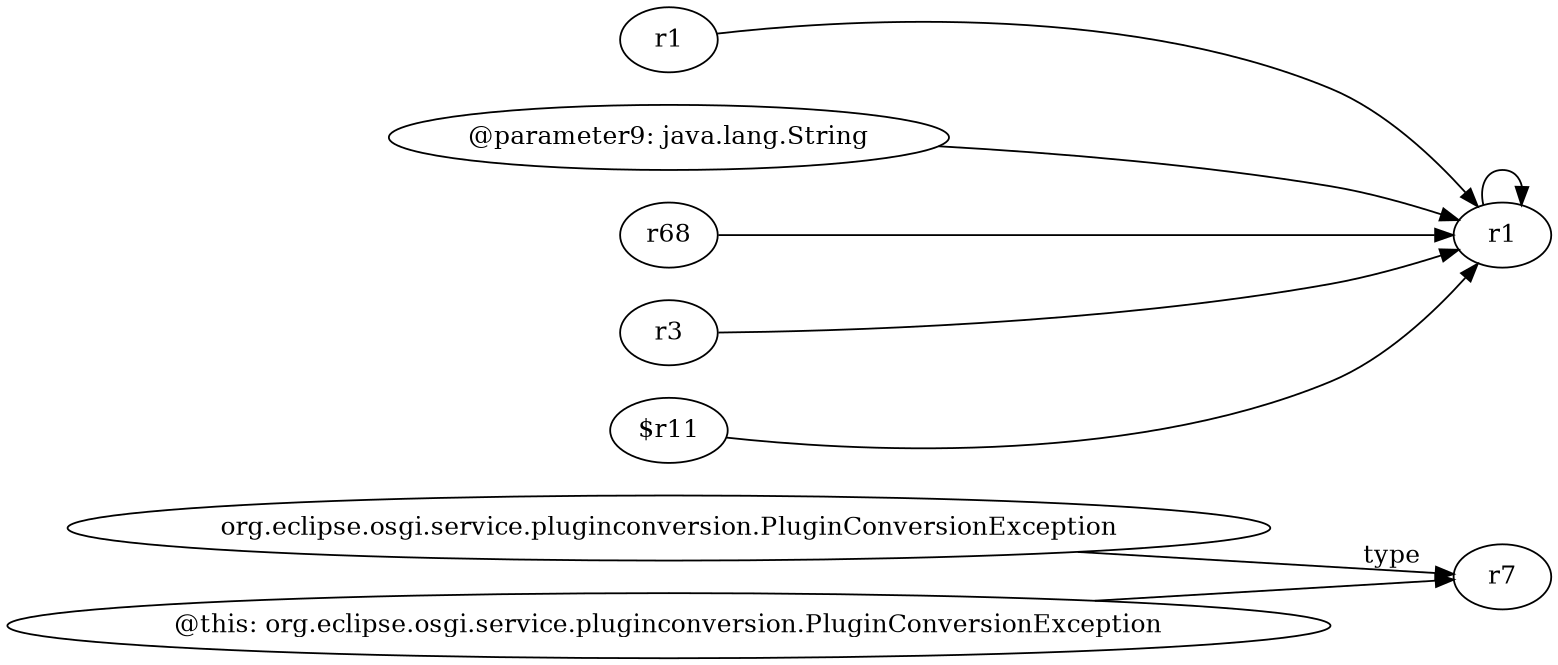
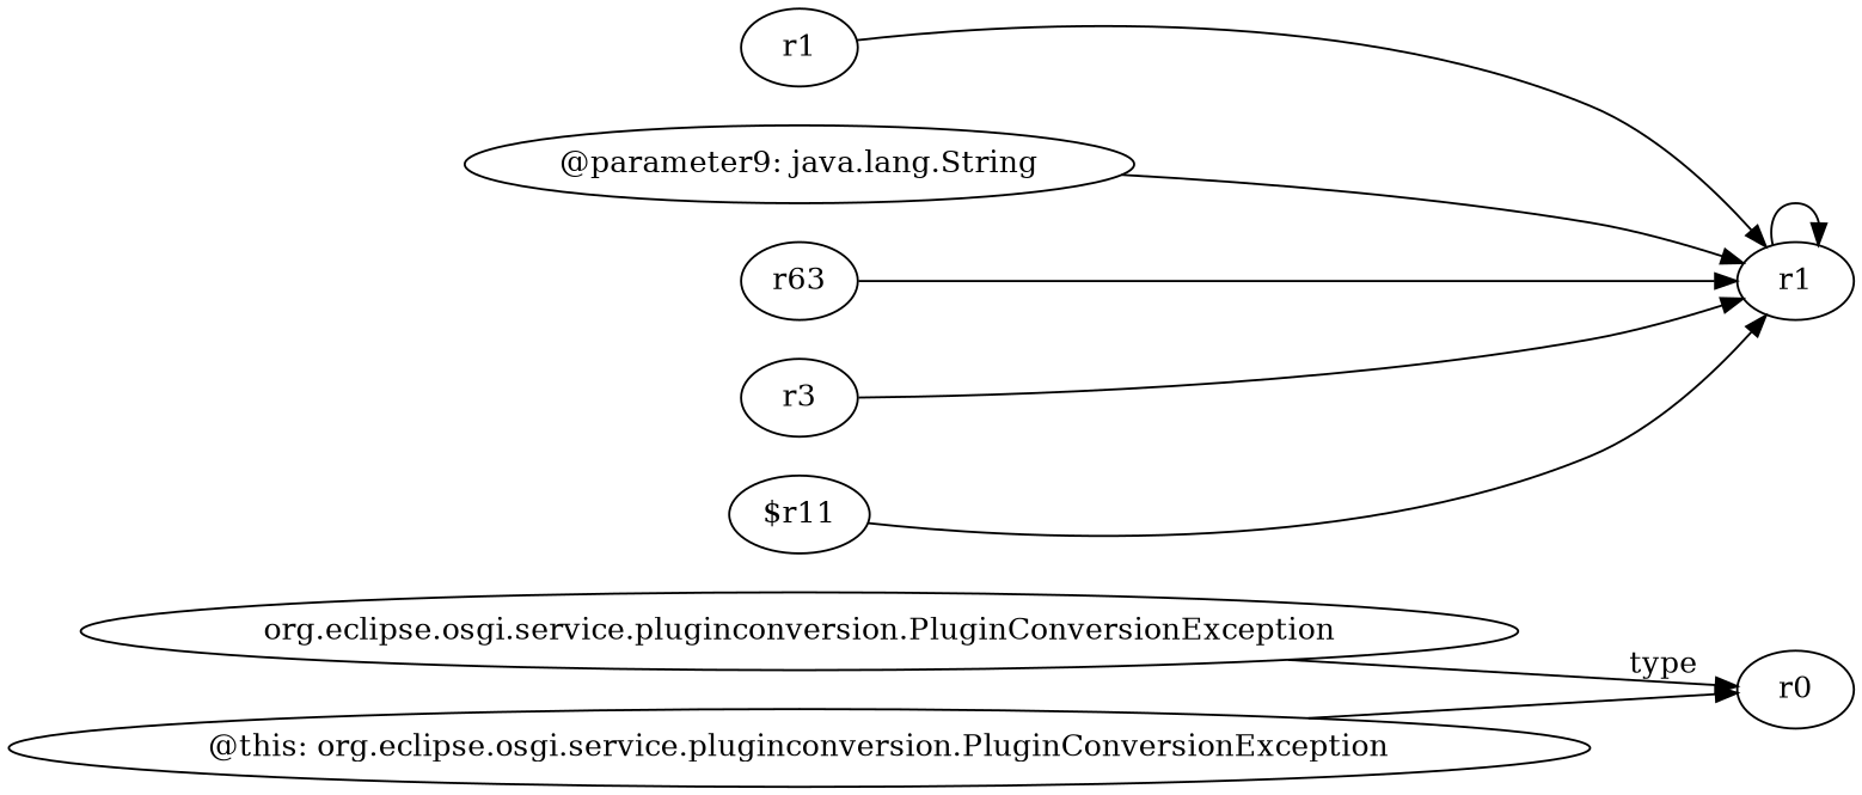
  digraph {
    rankdir=LR
    n1 [label="org.eclipse.osgi.service.pluginconversion.PluginConversionException"]
-   n2 [label=r7]
+   n2 [label=r0]
    n3 [label=r1]
    n4 [label=r1]
    n5 [label="@parameter9: java.lang.String"]
-   n6 [label=r68]
+   n6 [label=r63]
    n7 [label="@this: org.eclipse.osgi.service.pluginconversion.PluginConversionException"]
    n8 [label=r3]
    n9 [label="$r11"]
    n1 -> n2 [label=type]
    n3 -> n3
    n4 -> n3
    n5 -> n3
    n6 -> n3
    n7 -> n2
    n8 -> n3
    n9 -> n3
  }
